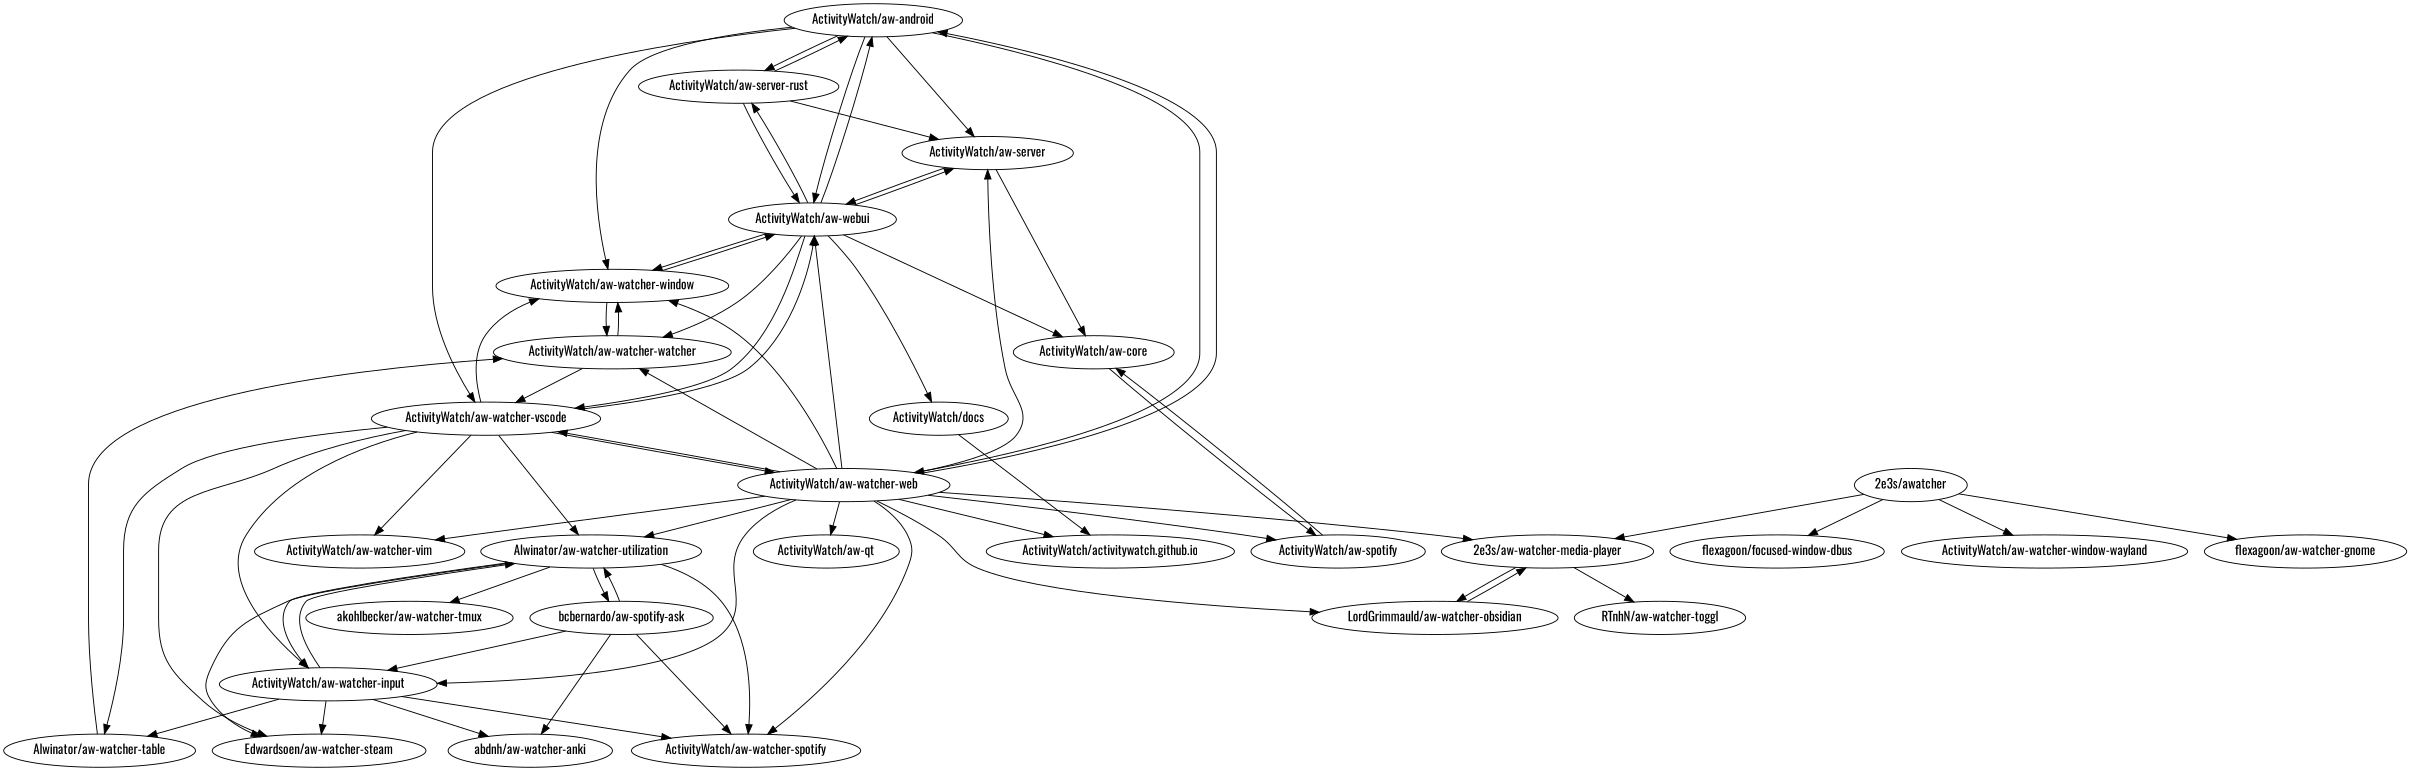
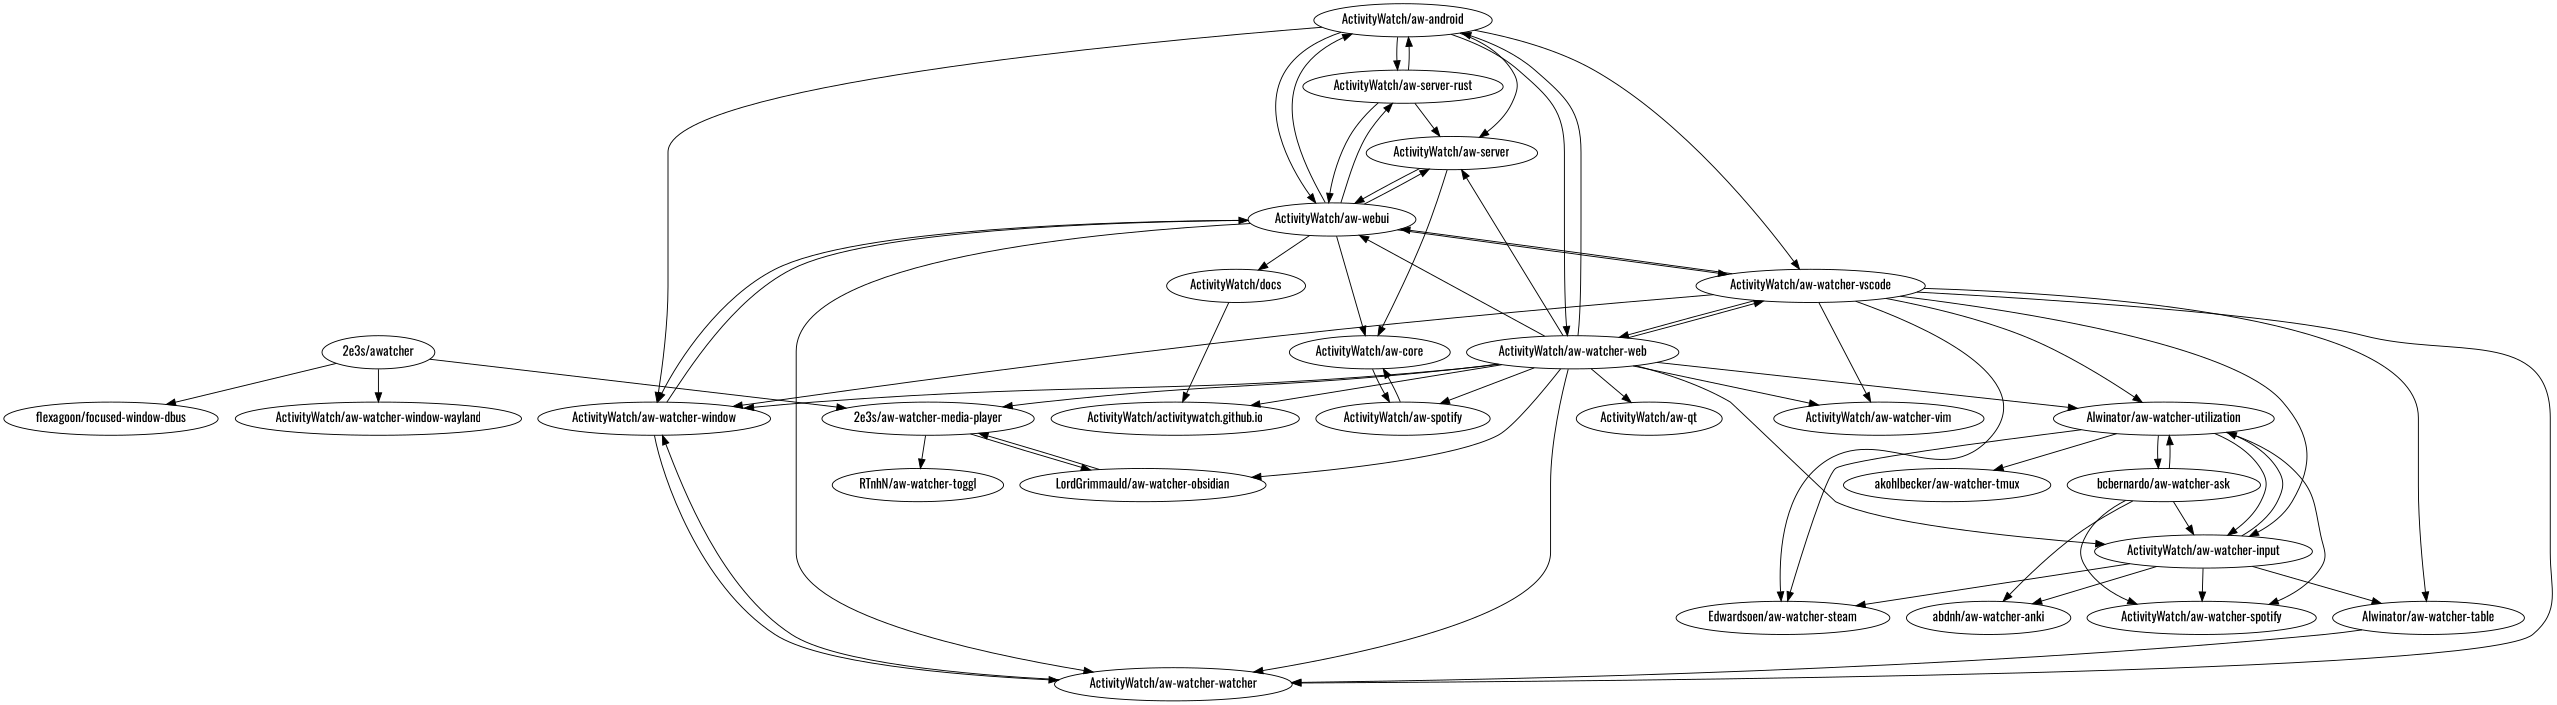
  digraph {
    fontname=Oswald
    node [fontname=Oswald]
    edge [fontname=Oswald]
    "ActivityWatch/aw-android" [l="5.07,45.893"]
    "ActivityWatch/aw-server-rust" [l="5.068,45.909"]
    "ActivityWatch/aw-webui" [l="5.091,45.89"]
    "ActivityWatch/aw-watcher-window" [l="5.088,45.877"]
    "ActivityWatch/aw-watcher-web" [l="5.059,45.878"]
    "ActivityWatch/aw-watcher-vscode" [l="5.073,45.865"]
    "ActivityWatch/aw-server" [l="5.09,45.905"]
    n8 [l="5.098,45.866" label="ActivityWatch/aw-watcher-watcher"]
    "ActivityWatch/docs" [l="5.134,45.894"]
    "ActivityWatch/aw-core" [l="5.114,45.903"]
    "Alwinator/aw-watcher-utilization" [l="5.056,45.844"]
    "ActivityWatch/aw-watcher-spotify" [l="5.054,45.855"]
    "ActivityWatch/aw-watcher-input" [l="5.074,45.843"]
    "ActivityWatch/aw-watcher-vim" [l="5.033,45.864"]
    "LordGrimmauld/aw-watcher-obsidian" [l="5.016,45.882"]
    "2e3s/aw-watcher-media-player" [l="5.003,45.892"]
    n17 [l="5.11,45.888" label="ActivityWatch/aw-spotify"]
    "ActivityWatch/aw-qt" [l="5.036,45.895"]
    "ActivityWatch/activitywatch.github.io" [l="5.158,45.897"]
    "Edwardsoen/aw-watcher-steam" [l="5.085,45.85"]
    "Alwinator/aw-watcher-table" [l="5.108,45.845"]
-   "bcbernardo/aw-watcher-ask" [l="5.061,45.832" label="bcbernardo/aw-spotify-ask"]
+   "bcbernardo/aw-watcher-ask" [l="5.061,45.832"]
    "akohlbecker/aw-watcher-tmux" [l="5.033,45.824"]
    "abdnh/aw-watcher-anki" [l="5.08,45.824"]
    "RTnhN/aw-watcher-toggl" [l="4.99,45.905"]
    "2e3s/awatcher" [l="4.956,45.904"]
    "ActivityWatch/aw-watcher-window-wayland" [l="4.939,45.922"]
-   "flexagoon/aw-watcher-gnome" [l="4.931,45.906"]
    "flexagoon/focused-window-dbus" [l="4.935,45.891"]
    "ActivityWatch/aw-android" -> "ActivityWatch/aw-server-rust"
    "ActivityWatch/aw-android" -> "ActivityWatch/aw-webui"
    "ActivityWatch/aw-android" -> "ActivityWatch/aw-watcher-window"
    "ActivityWatch/aw-android" -> "ActivityWatch/aw-watcher-web"
    "ActivityWatch/aw-android" -> "ActivityWatch/aw-watcher-vscode"
    "ActivityWatch/aw-android" -> "ActivityWatch/aw-server"
    "ActivityWatch/aw-server-rust" -> "ActivityWatch/aw-android"
    "ActivityWatch/aw-server-rust" -> "ActivityWatch/aw-webui"
    "ActivityWatch/aw-server-rust" -> "ActivityWatch/aw-server"
    "ActivityWatch/aw-webui" -> "ActivityWatch/aw-android"
    "ActivityWatch/aw-webui" -> "ActivityWatch/aw-server-rust"
    "ActivityWatch/aw-webui" -> "ActivityWatch/aw-watcher-window"
    "ActivityWatch/aw-webui" -> "ActivityWatch/aw-watcher-vscode"
    "ActivityWatch/aw-webui" -> "ActivityWatch/aw-server"
    "ActivityWatch/aw-webui" -> n8
    "ActivityWatch/aw-webui" -> "ActivityWatch/docs"
    "ActivityWatch/aw-webui" -> "ActivityWatch/aw-core"
    "ActivityWatch/aw-watcher-window" -> "ActivityWatch/aw-webui"
    "ActivityWatch/aw-watcher-window" -> n8
    "ActivityWatch/aw-watcher-web" -> "ActivityWatch/aw-android"
    "ActivityWatch/aw-watcher-web" -> "ActivityWatch/aw-webui"
    "ActivityWatch/aw-watcher-web" -> "ActivityWatch/aw-watcher-window"
    "ActivityWatch/aw-watcher-web" -> "ActivityWatch/aw-watcher-vscode"
    "ActivityWatch/aw-watcher-web" -> "ActivityWatch/aw-server"
    "ActivityWatch/aw-watcher-web" -> n8
    "ActivityWatch/aw-watcher-web" -> "Alwinator/aw-watcher-utilization"
-   "ActivityWatch/aw-watcher-web" -> "ActivityWatch/aw-watcher-spotify"
    "ActivityWatch/aw-watcher-web" -> "ActivityWatch/aw-watcher-input"
    "ActivityWatch/aw-watcher-web" -> "ActivityWatch/aw-watcher-vim"
    "ActivityWatch/aw-watcher-web" -> "LordGrimmauld/aw-watcher-obsidian"
    "ActivityWatch/aw-watcher-web" -> "2e3s/aw-watcher-media-player"
    "ActivityWatch/aw-watcher-web" -> n17
    "ActivityWatch/aw-watcher-web" -> "ActivityWatch/aw-qt"
    "ActivityWatch/aw-watcher-web" -> "ActivityWatch/activitywatch.github.io"
    "ActivityWatch/aw-watcher-vscode" -> "ActivityWatch/aw-webui"
    "ActivityWatch/aw-watcher-vscode" -> "ActivityWatch/aw-watcher-window"
    "ActivityWatch/aw-watcher-vscode" -> "ActivityWatch/aw-watcher-web"
-   n8 -> "ActivityWatch/aw-watcher-vscode"
+   "ActivityWatch/aw-watcher-vscode" -> n8
    "ActivityWatch/aw-watcher-vscode" -> "Alwinator/aw-watcher-utilization"
    "ActivityWatch/aw-watcher-vscode" -> "ActivityWatch/aw-watcher-input"
    "ActivityWatch/aw-watcher-vscode" -> "ActivityWatch/aw-watcher-vim"
    "ActivityWatch/aw-watcher-vscode" -> "Edwardsoen/aw-watcher-steam"
    "ActivityWatch/aw-watcher-vscode" -> "Alwinator/aw-watcher-table"
    "ActivityWatch/aw-server" -> "ActivityWatch/aw-webui"
    "ActivityWatch/aw-server" -> "ActivityWatch/aw-core"
    n8 -> "ActivityWatch/aw-watcher-window"
    "ActivityWatch/docs" -> "ActivityWatch/activitywatch.github.io"
    "ActivityWatch/aw-core" -> n17
    "Alwinator/aw-watcher-utilization" -> "ActivityWatch/aw-watcher-spotify"
    "Alwinator/aw-watcher-utilization" -> "ActivityWatch/aw-watcher-input"
    "Alwinator/aw-watcher-utilization" -> "Edwardsoen/aw-watcher-steam"
    "Alwinator/aw-watcher-utilization" -> "bcbernardo/aw-watcher-ask"
    "Alwinator/aw-watcher-utilization" -> "akohlbecker/aw-watcher-tmux"
    "ActivityWatch/aw-watcher-input" -> "Alwinator/aw-watcher-utilization"
    "ActivityWatch/aw-watcher-input" -> "ActivityWatch/aw-watcher-spotify"
    "ActivityWatch/aw-watcher-input" -> "Edwardsoen/aw-watcher-steam"
    "ActivityWatch/aw-watcher-input" -> "Alwinator/aw-watcher-table"
    "ActivityWatch/aw-watcher-input" -> "abdnh/aw-watcher-anki"
    "LordGrimmauld/aw-watcher-obsidian" -> "2e3s/aw-watcher-media-player"
    "2e3s/aw-watcher-media-player" -> "LordGrimmauld/aw-watcher-obsidian"
    "2e3s/aw-watcher-media-player" -> "RTnhN/aw-watcher-toggl"
    n17 -> "ActivityWatch/aw-core"
    "Alwinator/aw-watcher-table" -> n8
    "bcbernardo/aw-watcher-ask" -> "Alwinator/aw-watcher-utilization"
    "bcbernardo/aw-watcher-ask" -> "ActivityWatch/aw-watcher-spotify"
    "bcbernardo/aw-watcher-ask" -> "ActivityWatch/aw-watcher-input"
    "bcbernardo/aw-watcher-ask" -> "abdnh/aw-watcher-anki"
    "2e3s/awatcher" -> "2e3s/aw-watcher-media-player"
    "2e3s/awatcher" -> "ActivityWatch/aw-watcher-window-wayland"
-   "2e3s/awatcher" -> "flexagoon/aw-watcher-gnome"
    "2e3s/awatcher" -> "flexagoon/focused-window-dbus"
  }
